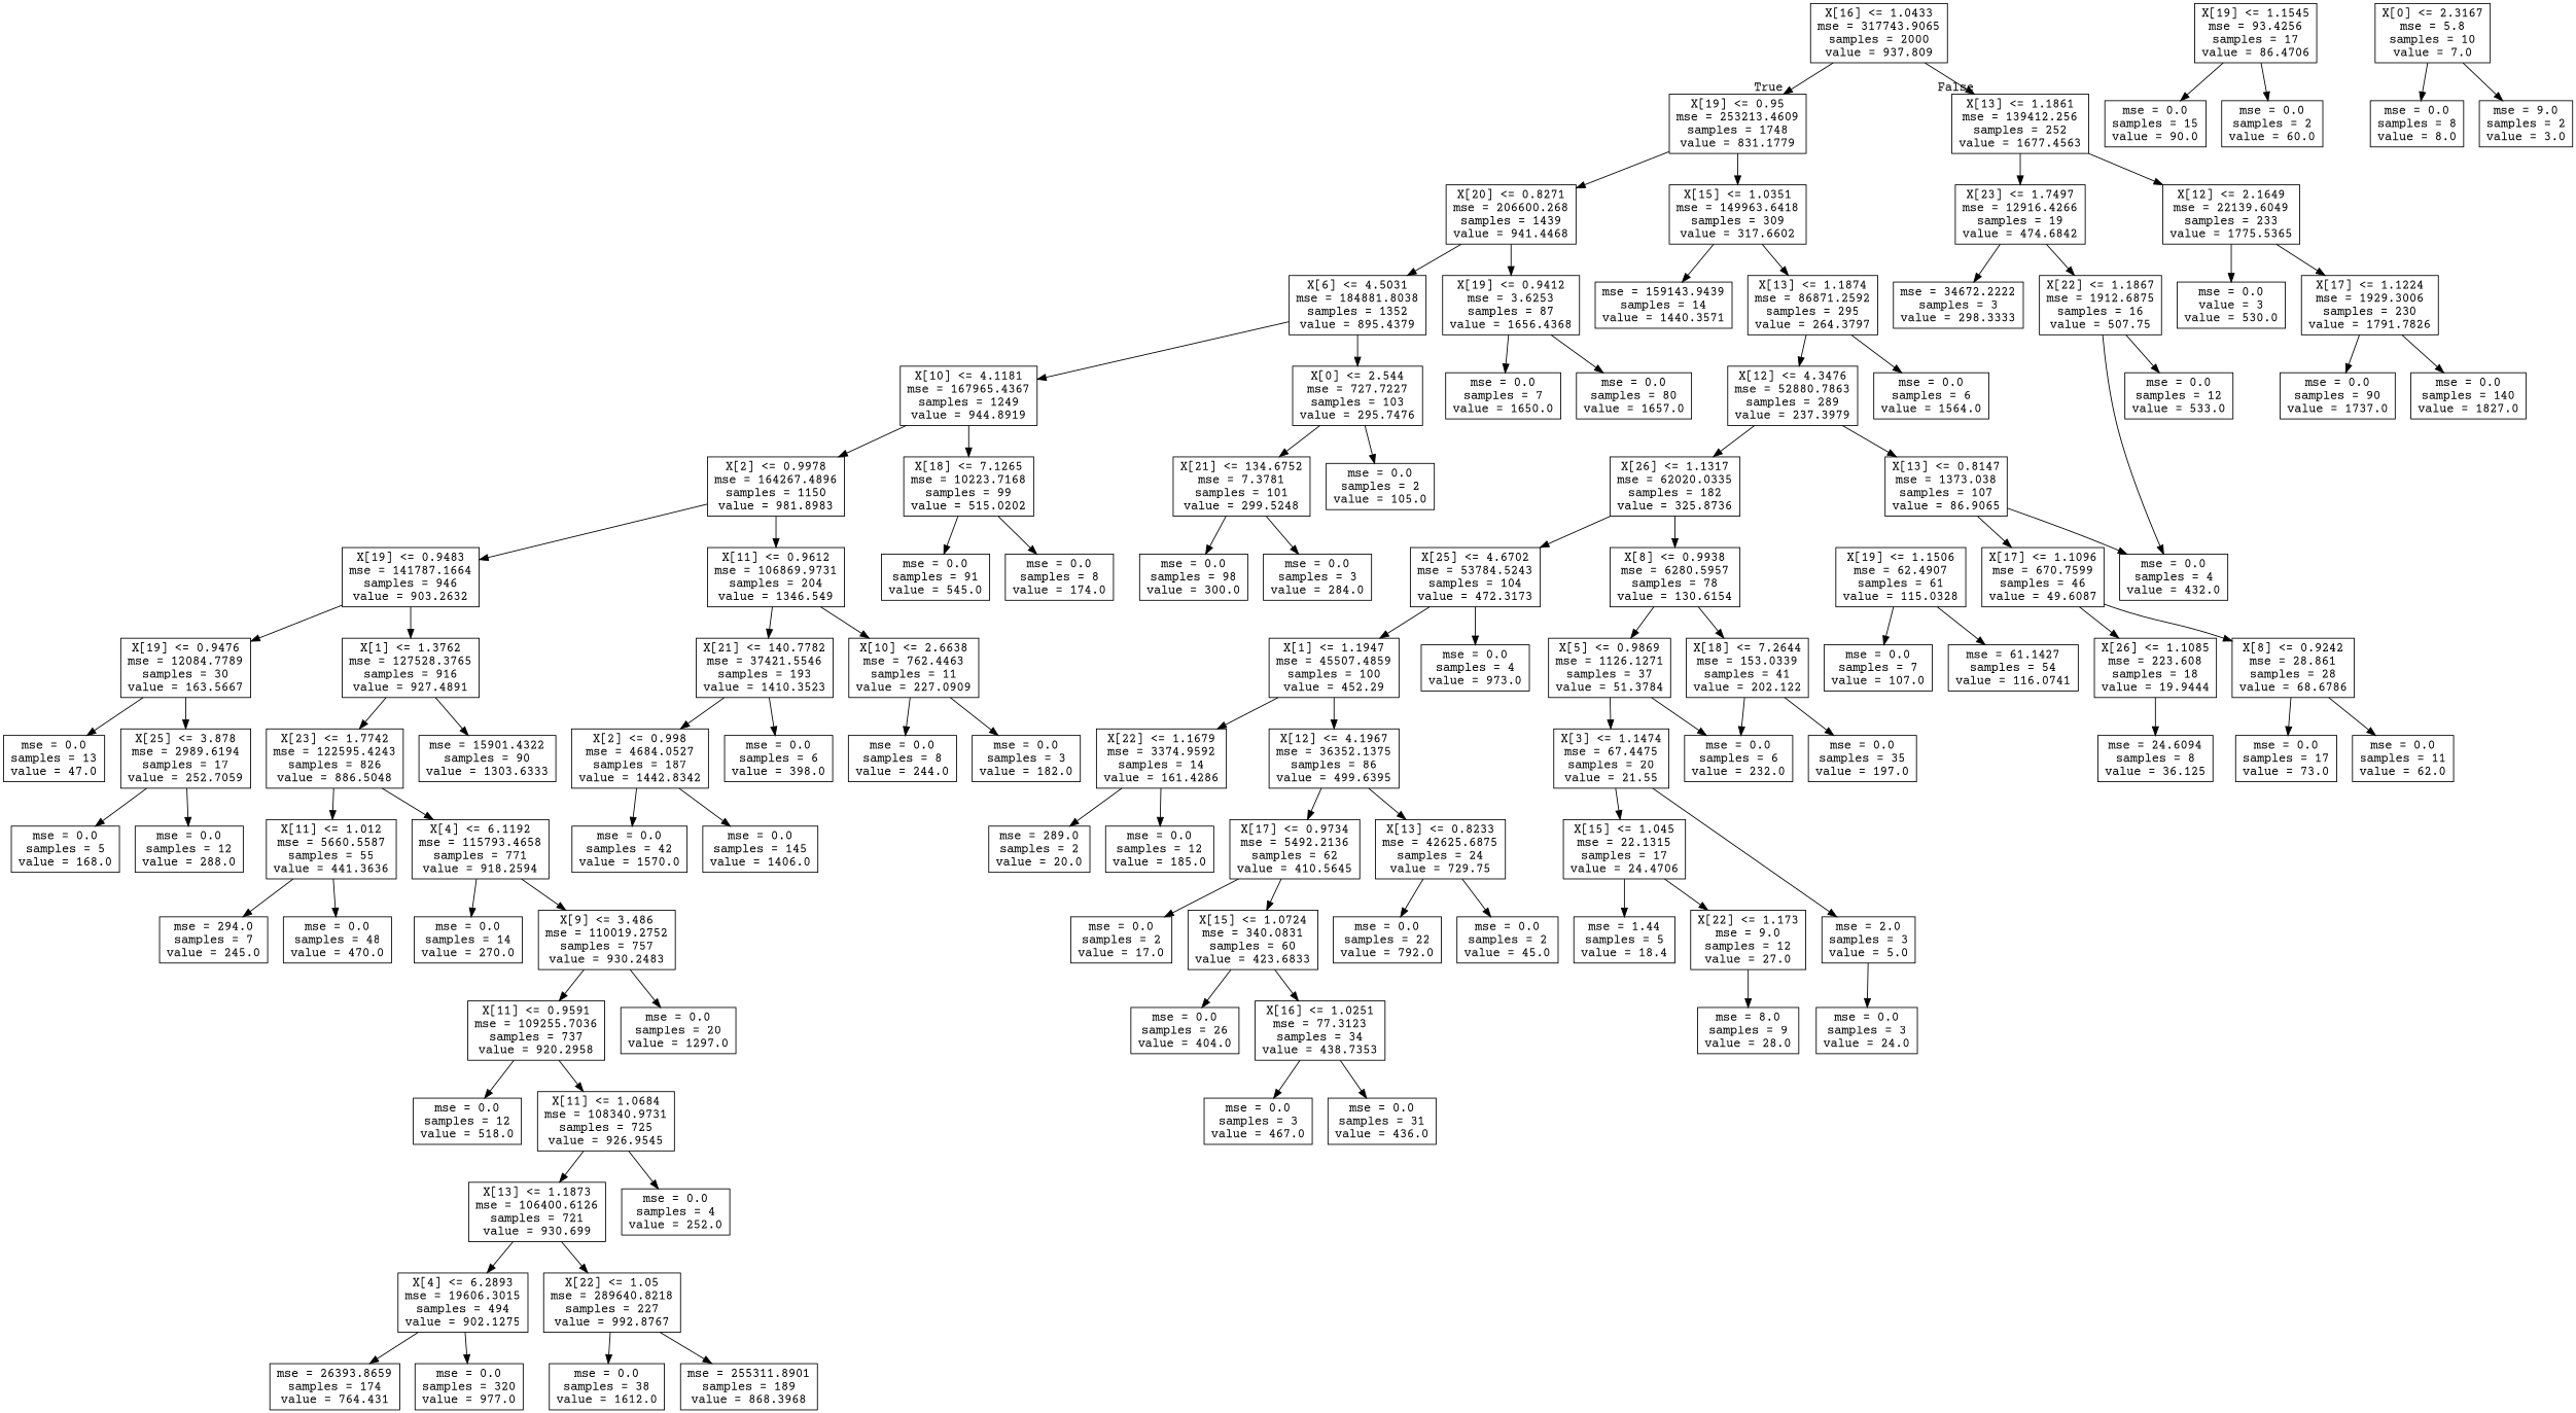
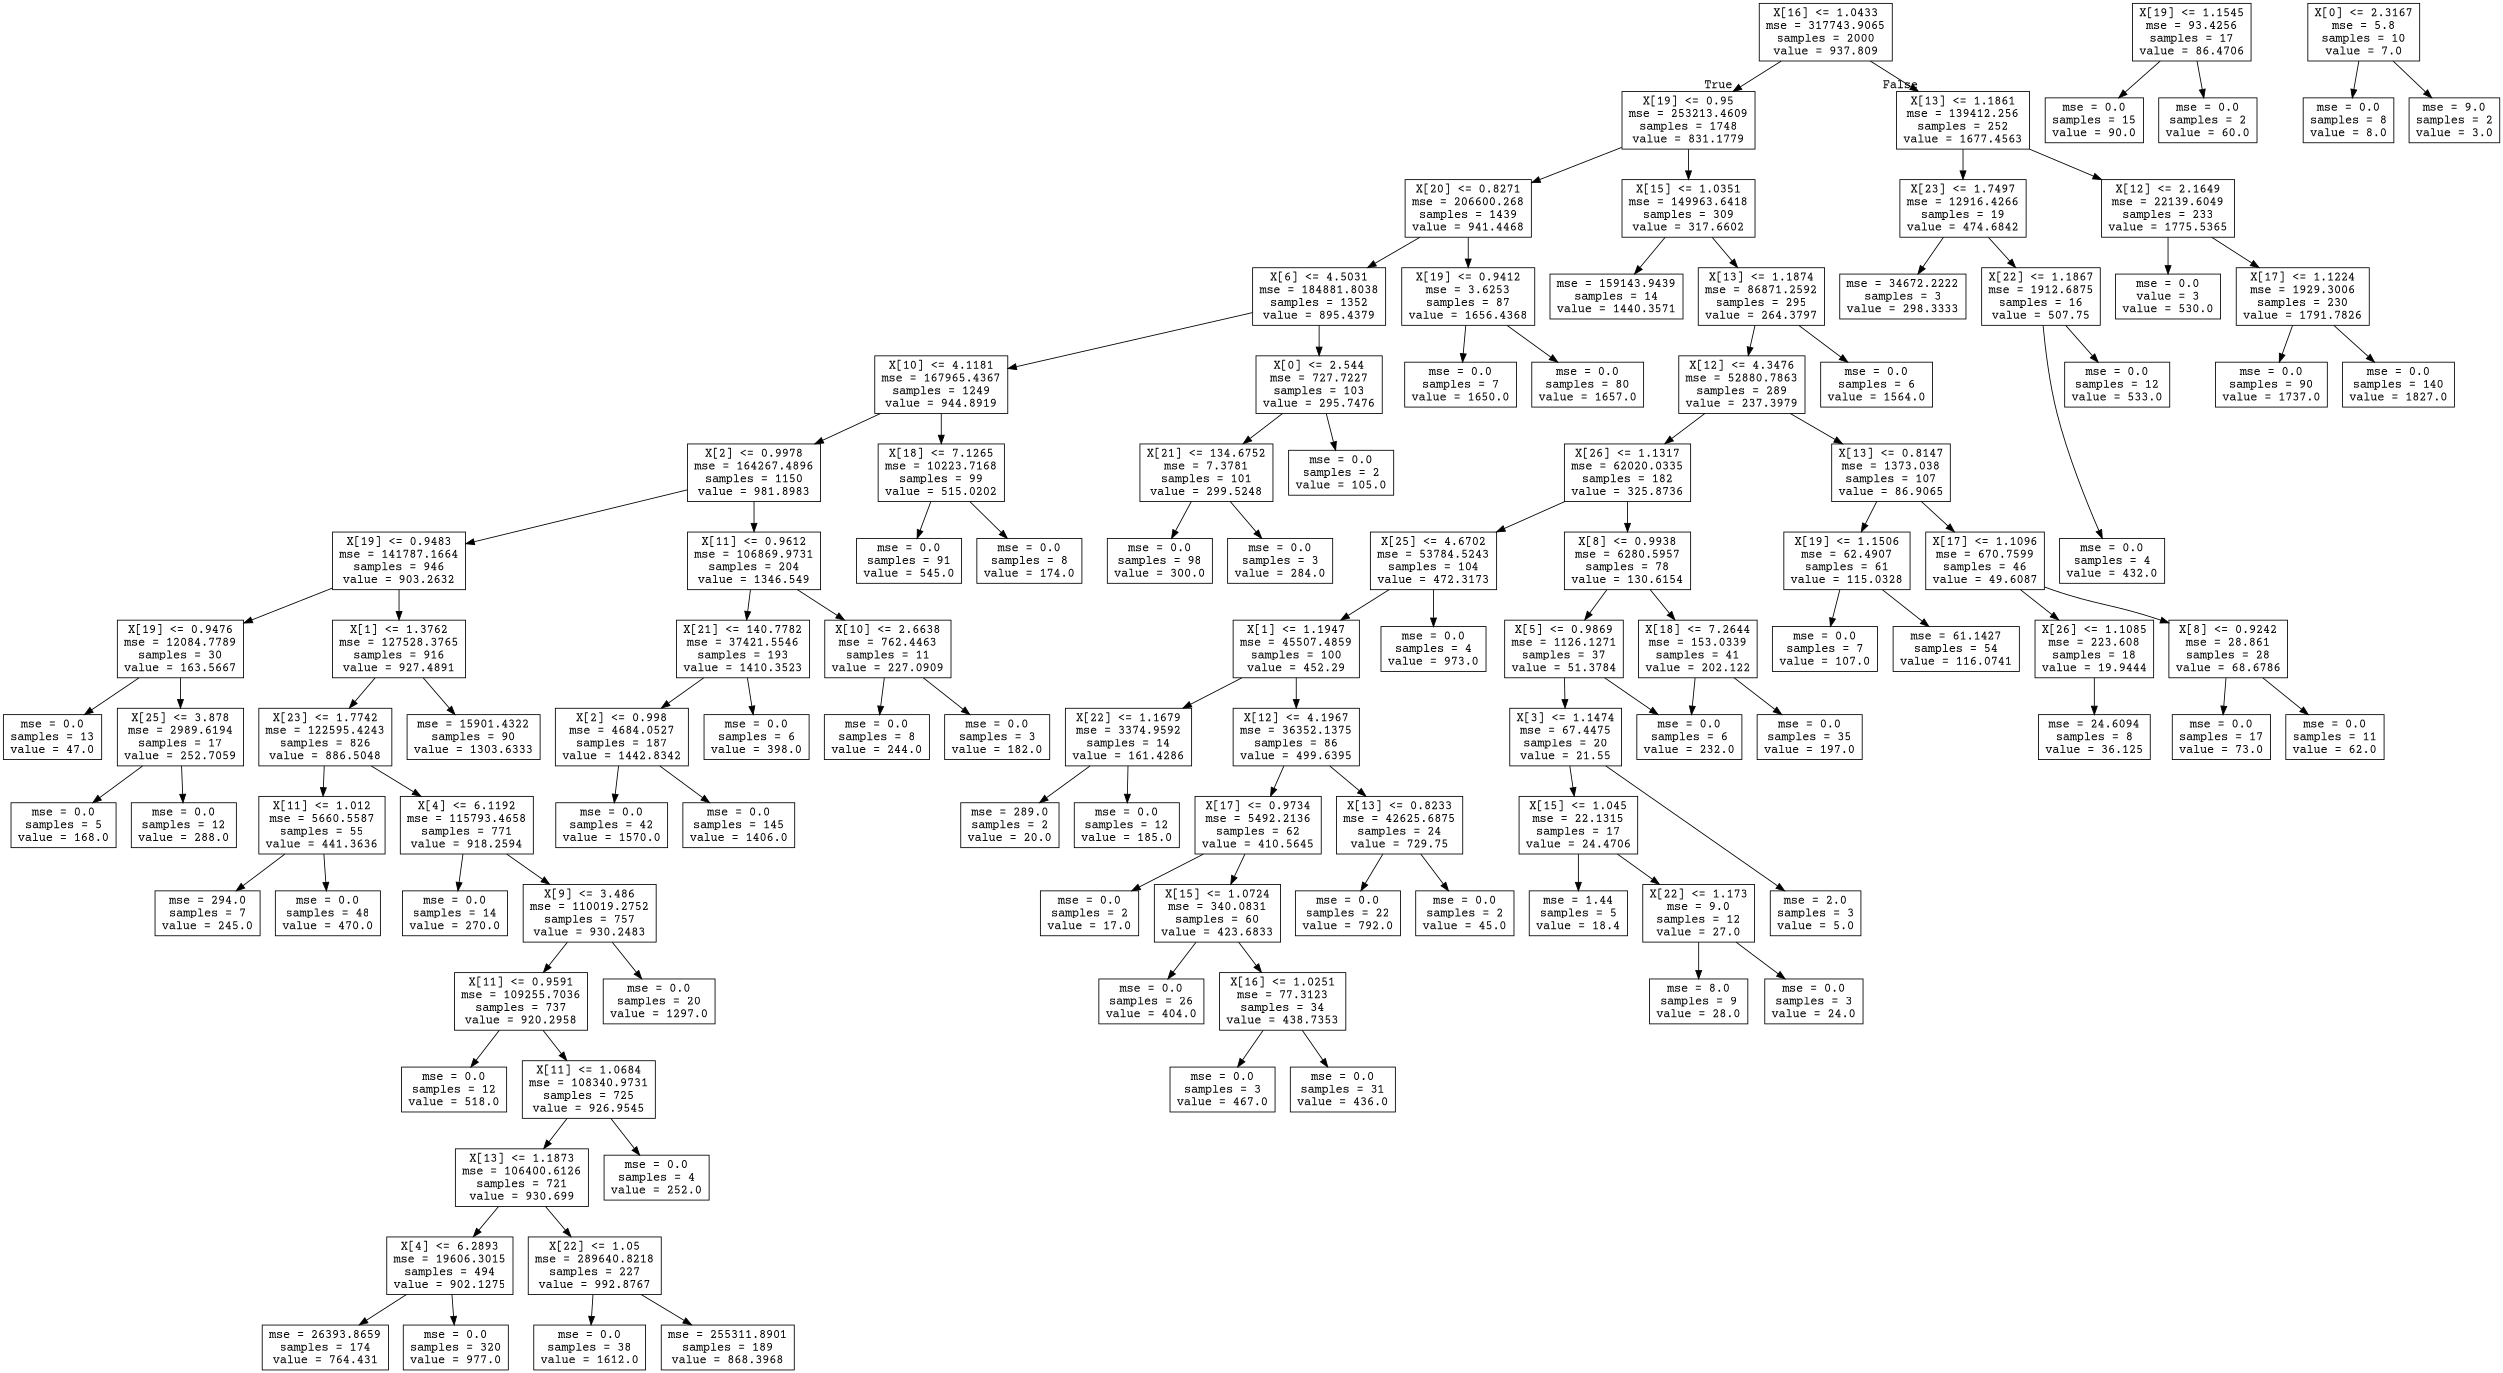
  digraph {
    fontname="Courier Prime"
    node [fontname="Courier Prime" shape=box]
    edge [fontname="Courier Prime"]
    n1 [label="X[16] <= 1.0433\nmse = 317743.9065\nsamples = 2000\nvalue = 937.809"]
    n2 [label="X[19] <= 0.95\nmse = 253213.4609\nsamples = 1748\nvalue = 831.1779"]
    n3 [label="X[13] <= 1.1861\nmse = 139412.256\nsamples = 252\nvalue = 1677.4563"]
    n4 [label="X[20] <= 0.8271\nmse = 206600.268\nsamples = 1439\nvalue = 941.4468"]
    n5 [label="X[15] <= 1.0351\nmse = 149963.6418\nsamples = 309\nvalue = 317.6602"]
    n6 [label="X[23] <= 1.7497\nmse = 12916.4266\nsamples = 19\nvalue = 474.6842"]
    n7 [label="X[12] <= 2.1649\nmse = 22139.6049\nsamples = 233\nvalue = 1775.5365"]
    n8 [label="X[6] <= 4.5031\nmse = 184881.8038\nsamples = 1352\nvalue = 895.4379"]
    n9 [label="X[19] <= 0.9412\nmse = 3.6253\nsamples = 87\nvalue = 1656.4368"]
    n10 [label="mse = 159143.9439\nsamples = 14\nvalue = 1440.3571"]
    n11 [label="X[13] <= 1.1874\nmse = 86871.2592\nsamples = 295\nvalue = 264.3797"]
    n12 [label="X[10] <= 4.1181\nmse = 167965.4367\nsamples = 1249\nvalue = 944.8919"]
    n13 [label="X[0] <= 2.544\nmse = 727.7227\nsamples = 103\nvalue = 295.7476"]
    n14 [label="mse = 0.0\nsamples = 7\nvalue = 1650.0"]
    n15 [label="mse = 0.0\nsamples = 80\nvalue = 1657.0"]
    n16 [label="X[2] <= 0.9978\nmse = 164267.4896\nsamples = 1150\nvalue = 981.8983"]
    n17 [label="X[18] <= 7.1265\nmse = 10223.7168\nsamples = 99\nvalue = 515.0202"]
    n18 [label="X[21] <= 134.6752\nmse = 7.3781\nsamples = 101\nvalue = 299.5248"]
    n19 [label="mse = 0.0\nsamples = 2\nvalue = 105.0"]
    n20 [label="X[19] <= 0.9483\nmse = 141787.1664\nsamples = 946\nvalue = 903.2632"]
    n21 [label="X[11] <= 0.9612\nmse = 106869.9731\nsamples = 204\nvalue = 1346.549"]
    n22 [label="mse = 0.0\nsamples = 91\nvalue = 545.0"]
    n23 [label="mse = 0.0\nsamples = 8\nvalue = 174.0"]
    n24 [label="X[19] <= 0.9476\nmse = 12084.7789\nsamples = 30\nvalue = 163.5667"]
    n25 [label="X[1] <= 1.3762\nmse = 127528.3765\nsamples = 916\nvalue = 927.4891"]
    n26 [label="X[21] <= 140.7782\nmse = 37421.5546\nsamples = 193\nvalue = 1410.3523"]
    n27 [label="X[10] <= 2.6638\nmse = 762.4463\nsamples = 11\nvalue = 227.0909"]
    n28 [label="mse = 0.0\nsamples = 13\nvalue = 47.0"]
    n29 [label="X[25] <= 3.878\nmse = 2989.6194\nsamples = 17\nvalue = 252.7059"]
    n30 [label="X[23] <= 1.7742\nmse = 122595.4243\nsamples = 826\nvalue = 886.5048"]
    n31 [label="mse = 15901.4322\nsamples = 90\nvalue = 1303.6333"]
    n32 [label="mse = 0.0\nsamples = 5\nvalue = 168.0"]
    n33 [label="mse = 0.0\nsamples = 12\nvalue = 288.0"]
    n34 [label="X[11] <= 1.012\nmse = 5660.5587\nsamples = 55\nvalue = 441.3636"]
    n35 [label="X[4] <= 6.1192\nmse = 115793.4658\nsamples = 771\nvalue = 918.2594"]
    n36 [label="mse = 294.0\nsamples = 7\nvalue = 245.0"]
    n37 [label="mse = 0.0\nsamples = 48\nvalue = 470.0"]
    n38 [label="mse = 0.0\nsamples = 14\nvalue = 270.0"]
    n39 [label="X[9] <= 3.486\nmse = 110019.2752\nsamples = 757\nvalue = 930.2483"]
    n40 [label="X[11] <= 0.9591\nmse = 109255.7036\nsamples = 737\nvalue = 920.2958"]
    n41 [label="mse = 0.0\nsamples = 20\nvalue = 1297.0"]
    n42 [label="mse = 0.0\nsamples = 12\nvalue = 518.0"]
    n43 [label="X[11] <= 1.0684\nmse = 108340.9731\nsamples = 725\nvalue = 926.9545"]
    n44 [label="X[13] <= 1.1873\nmse = 106400.6126\nsamples = 721\nvalue = 930.699"]
    n45 [label="mse = 0.0\nsamples = 4\nvalue = 252.0"]
    n46 [label="X[4] <= 6.2893\nmse = 19606.3015\nsamples = 494\nvalue = 902.1275"]
    n47 [label="X[22] <= 1.05\nmse = 289640.8218\nsamples = 227\nvalue = 992.8767"]
    n48 [label="mse = 26393.8659\nsamples = 174\nvalue = 764.431"]
    n49 [label="mse = 0.0\nsamples = 320\nvalue = 977.0"]
    n50 [label="mse = 0.0\nsamples = 38\nvalue = 1612.0"]
    n51 [label="mse = 255311.8901\nsamples = 189\nvalue = 868.3968"]
    n52 [label="X[2] <= 0.998\nmse = 4684.0527\nsamples = 187\nvalue = 1442.8342"]
    n53 [label="mse = 0.0\nsamples = 6\nvalue = 398.0"]
    n54 [label="mse = 0.0\nsamples = 8\nvalue = 244.0"]
    n55 [label="mse = 0.0\nsamples = 3\nvalue = 182.0"]
    n56 [label="mse = 0.0\nsamples = 42\nvalue = 1570.0"]
    n57 [label="mse = 0.0\nsamples = 145\nvalue = 1406.0"]
    n58 [label="mse = 0.0\nsamples = 98\nvalue = 300.0"]
    n59 [label="mse = 0.0\nsamples = 3\nvalue = 284.0"]
    n60 [label="X[12] <= 4.3476\nmse = 52880.7863\nsamples = 289\nvalue = 237.3979"]
    n61 [label="mse = 0.0\nsamples = 6\nvalue = 1564.0"]
    n62 [label="X[26] <= 1.1317\nmse = 62020.0335\nsamples = 182\nvalue = 325.8736"]
    n63 [label="X[13] <= 0.8147\nmse = 1373.038\nsamples = 107\nvalue = 86.9065"]
    n64 [label="X[25] <= 4.6702\nmse = 53784.5243\nsamples = 104\nvalue = 472.3173"]
    n65 [label="X[8] <= 0.9938\nmse = 6280.5957\nsamples = 78\nvalue = 130.6154"]
    n66 [label="X[19] <= 1.1506\nmse = 62.4907\nsamples = 61\nvalue = 115.0328"]
    n67 [label="X[17] <= 1.1096\nmse = 670.7599\nsamples = 46\nvalue = 49.6087"]
    n68 [label="X[1] <= 1.1947\nmse = 45507.4859\nsamples = 100\nvalue = 452.29"]
    n69 [label="mse = 0.0\nsamples = 4\nvalue = 973.0"]
    n70 [label="X[5] <= 0.9869\nmse = 1126.1271\nsamples = 37\nvalue = 51.3784"]
    n71 [label="X[18] <= 7.2644\nmse = 153.0339\nsamples = 41\nvalue = 202.122"]
    n72 [label="X[22] <= 1.1679\nmse = 3374.9592\nsamples = 14\nvalue = 161.4286"]
    n73 [label="X[12] <= 4.1967\nmse = 36352.1375\nsamples = 86\nvalue = 499.6395"]
    n74 [label="mse = 289.0\nsamples = 2\nvalue = 20.0"]
    n75 [label="mse = 0.0\nsamples = 12\nvalue = 185.0"]
    n76 [label="X[17] <= 0.9734\nmse = 5492.2136\nsamples = 62\nvalue = 410.5645"]
    n77 [label="X[13] <= 0.8233\nmse = 42625.6875\nsamples = 24\nvalue = 729.75"]
    n78 [label="mse = 0.0\nsamples = 2\nvalue = 17.0"]
    n79 [label="X[15] <= 1.0724\nmse = 340.0831\nsamples = 60\nvalue = 423.6833"]
    n80 [label="mse = 0.0\nsamples = 22\nvalue = 792.0"]
    n81 [label="mse = 0.0\nsamples = 2\nvalue = 45.0"]
    n82 [label="mse = 0.0\nsamples = 26\nvalue = 404.0"]
    n83 [label="X[16] <= 1.0251\nmse = 77.3123\nsamples = 34\nvalue = 438.7353"]
    n84 [label="mse = 0.0\nsamples = 3\nvalue = 467.0"]
    n85 [label="mse = 0.0\nsamples = 31\nvalue = 436.0"]
    n86 [label="X[3] <= 1.1474\nmse = 67.4475\nsamples = 20\nvalue = 21.55"]
    n87 [label="mse = 0.0\nsamples = 6\nvalue = 232.0"]
    n88 [label="mse = 0.0\nsamples = 35\nvalue = 197.0"]
    n89 [label="X[15] <= 1.045\nmse = 22.1315\nsamples = 17\nvalue = 24.4706"]
    n90 [label="mse = 2.0\nsamples = 3\nvalue = 5.0"]
    n91 [label="X[19] <= 1.1545\nmse = 93.4256\nsamples = 17\nvalue = 86.4706"]
    n92 [label="mse = 0.0\nsamples = 15\nvalue = 90.0"]
    n93 [label="mse = 0.0\nsamples = 2\nvalue = 60.0"]
    n94 [label="mse = 1.44\nsamples = 5\nvalue = 18.4"]
    n95 [label="X[22] <= 1.173\nmse = 9.0\nsamples = 12\nvalue = 27.0"]
    n96 [label="mse = 8.0\nsamples = 9\nvalue = 28.0"]
    n97 [label="mse = 0.0\nsamples = 3\nvalue = 24.0"]
    n98 [label="mse = 0.0\nsamples = 7\nvalue = 107.0"]
    n99 [label="mse = 61.1427\nsamples = 54\nvalue = 116.0741"]
    n100 [label="X[26] <= 1.1085\nmse = 223.608\nsamples = 18\nvalue = 19.9444"]
    n101 [label="X[8] <= 0.9242\nmse = 28.861\nsamples = 28\nvalue = 68.6786"]
    n102 [label="mse = 24.6094\nsamples = 8\nvalue = 36.125"]
    n103 [label="mse = 0.0\nsamples = 17\nvalue = 73.0"]
    n104 [label="mse = 0.0\nsamples = 11\nvalue = 62.0"]
    n105 [label="X[0] <= 2.3167\nmse = 5.8\nsamples = 10\nvalue = 7.0"]
    n106 [label="mse = 0.0\nsamples = 8\nvalue = 8.0"]
    n107 [label="mse = 9.0\nsamples = 2\nvalue = 3.0"]
    n108 [label="mse = 34672.2222\nsamples = 3\nvalue = 298.3333"]
    n109 [label="X[22] <= 1.1867\nmse = 1912.6875\nsamples = 16\nvalue = 507.75"]
    n110 [label="mse = 0.0\nvalue = 3\nvalue = 530.0"]
    n111 [label="X[17] <= 1.1224\nmse = 1929.3006\nsamples = 230\nvalue = 1791.7826"]
    n112 [label="mse = 0.0\nsamples = 4\nvalue = 432.0"]
    n113 [label="mse = 0.0\nsamples = 12\nvalue = 533.0"]
    n114 [label="mse = 0.0\nsamples = 90\nvalue = 1737.0"]
    n115 [label="mse = 0.0\nsamples = 140\nvalue = 1827.0"]
    n1 -> n2 [headlabel=True labelangle=45 labeldistance=2.5]
    n1 -> n3 [headlabel=False labelangle=-45 labeldistance=2.5]
    n2 -> n4
    n2 -> n5
    n3 -> n6
    n3 -> n7
    n4 -> n8
    n4 -> n9
    n5 -> n10
    n5 -> n11
    n6 -> n108
    n6 -> n109
    n7 -> n110
    n7 -> n111
    n8 -> n12
    n8 -> n13
    n9 -> n14
    n9 -> n15
    n11 -> n60
    n11 -> n61
    n12 -> n16
    n12 -> n17
    n13 -> n18
    n13 -> n19
    n16 -> n20
    n16 -> n21
    n17 -> n22
    n17 -> n23
    n18 -> n58
    n18 -> n59
    n20 -> n24
    n20 -> n25
    n21 -> n26
    n21 -> n27
    n24 -> n28
    n24 -> n29
    n25 -> n30
    n25 -> n31
    n26 -> n52
    n26 -> n53
    n27 -> n54
    n27 -> n55
    n29 -> n32
    n29 -> n33
    n30 -> n34
    n30 -> n35
    n34 -> n36
    n34 -> n37
    n35 -> n38
    n35 -> n39
    n39 -> n40
    n39 -> n41
    n40 -> n42
    n40 -> n43
    n43 -> n44
    n43 -> n45
    n44 -> n46
    n44 -> n47
    n46 -> n48
    n46 -> n49
    n47 -> n50
    n47 -> n51
    n52 -> n56
    n52 -> n57
    n60 -> n62
    n60 -> n63
    n62 -> n64
    n62 -> n65
-   n63 -> n112
+   n63 -> n66
    n63 -> n67
    n64 -> n68
    n64 -> n69
    n65 -> n70
    n65 -> n71
    n66 -> n98
    n66 -> n99
    n67 -> n100
    n67 -> n101
    n68 -> n72
    n68 -> n73
    n70 -> n86
    n70 -> n87
    n71 -> n87
    n71 -> n88
    n72 -> n74
    n72 -> n75
    n73 -> n76
    n73 -> n77
    n76 -> n78
    n76 -> n79
    n77 -> n80
    n77 -> n81
    n79 -> n82
    n79 -> n83
    n83 -> n84
    n83 -> n85
    n86 -> n89
    n86 -> n90
    n89 -> n94
    n89 -> n95
    n91 -> n92
    n91 -> n93
    n95 -> n96
-   n90 -> n97
+   n95 -> n97
    n100 -> n102
    n101 -> n103
    n101 -> n104
    n105 -> n106
    n105 -> n107
    n109 -> n112
    n109 -> n113
    n111 -> n114
    n111 -> n115
  }
